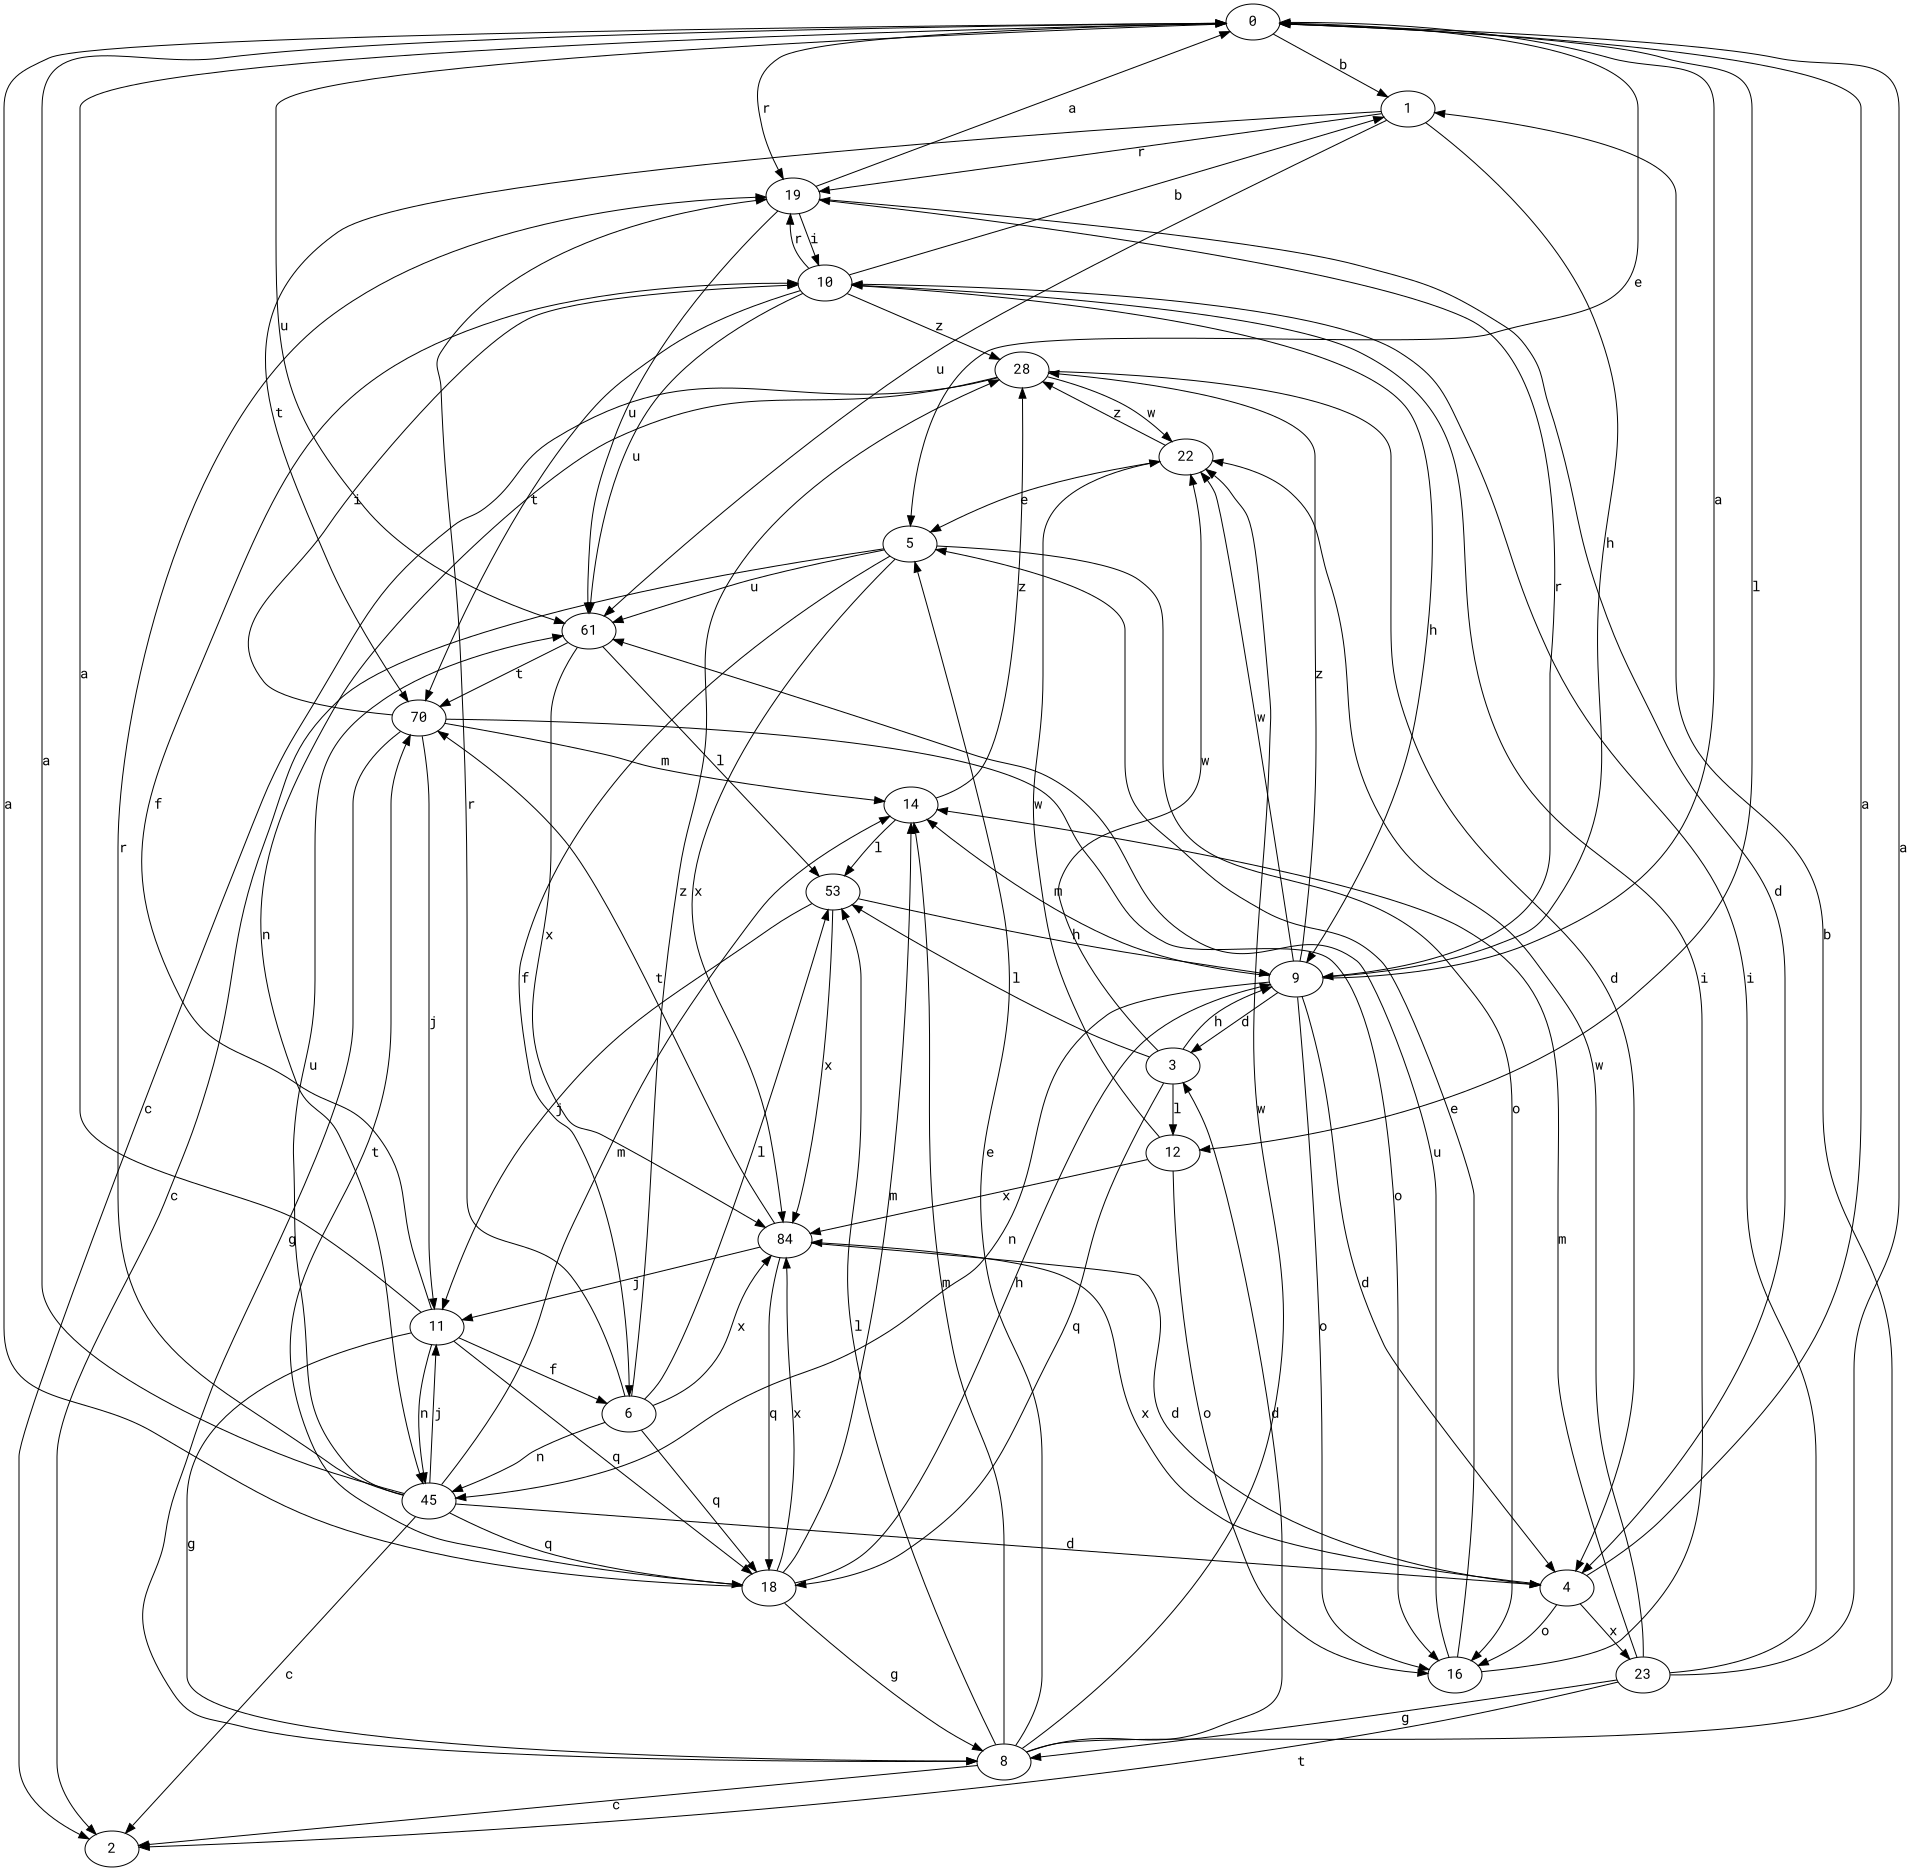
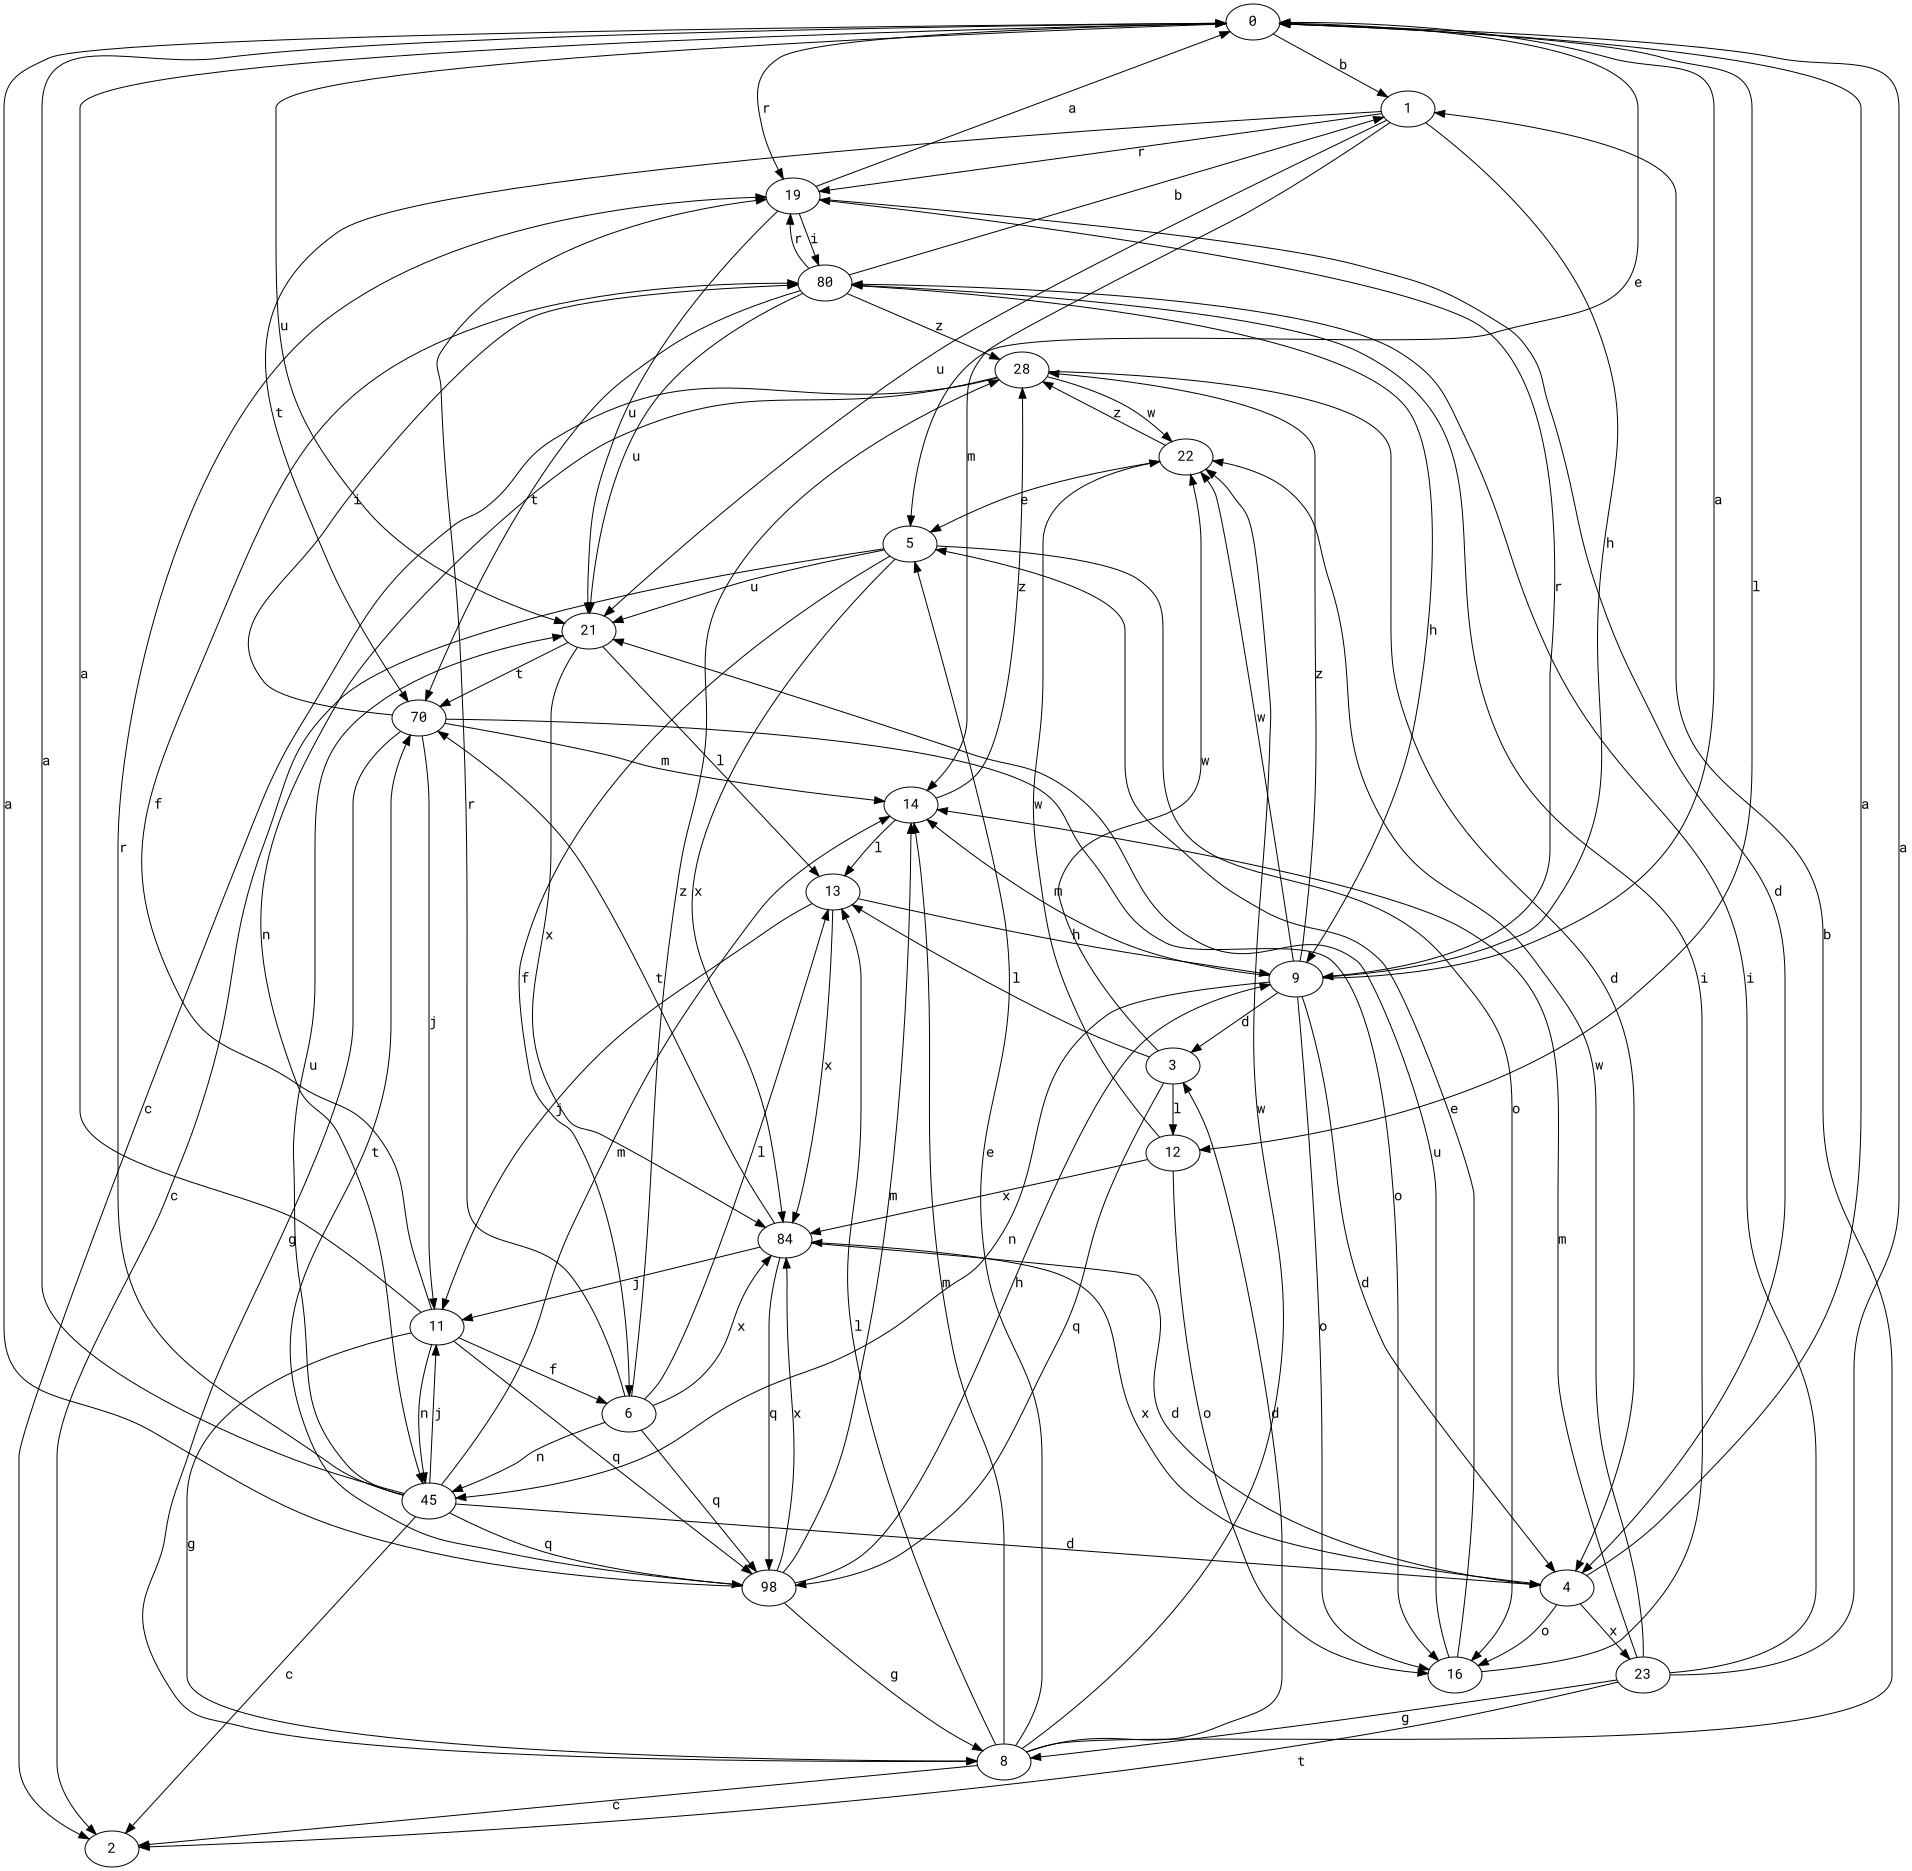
  strict digraph {
    fontname="Roboto Mono"
    node [fontname="Roboto Mono"]
    edge [fontname="Roboto Mono"]
    0
    1
    5
    12
    19
-   21 [label=61]
+   21
    9
    14
    n9 [label=70]
    16
    n11 [label=84]
    2
    6
    22
    4
-   10
-   13 [label=53]
+   10 [label=80]
+   13
    28
    n19 [label=45]
    3
    8
    11
-   18
+   18 [label=98]
    23
    0 -> 1 [label=b]
    0 -> 5 [label=e]
    0 -> 12 [label=l]
    0 -> 19 [label=r]
    0 -> 21 [label=u]
    1 -> 19 [label=r]
    1 -> 21 [label=u]
    1 -> 9 [label=h]
+   1 -> 14 [label=m]
    1 -> n9 [label=t]
    5 -> 21 [label=u]
    5 -> 16 [label=o]
    5 -> n11 [label=x]
    5 -> 2 [label=c]
    5 -> 6 [label=f]
    12 -> 16 [label=o]
    12 -> n11 [label=x]
    12 -> 22 [label=w]
    19 -> 0 [label=a]
    19 -> 21 [label=u]
    19 -> 4 [label=d]
    19 -> 10 [label=i]
    21 -> n9 [label=t]
    21 -> n11 [label=x]
    21 -> 13 [label=l]
    9 -> 0 [label=a]
    9 -> 19 [label=r]
    9 -> 14 [label=m]
    9 -> 16 [label=o]
    9 -> 22 [label=w]
    9 -> 4 [label=d]
    9 -> 28 [label=z]
    9 -> n19 [label=n]
    9 -> 3 [label=d]
    14 -> 13 [label=l]
    14 -> 28 [label=z]
    n9 -> 14 [label=m]
    n9 -> 16 [label=o]
    n9 -> 10 [label=i]
    n9 -> 8 [label=g]
    n9 -> 11 [label=j]
    16 -> 5 [label=e]
    16 -> 21 [label=u]
    16 -> 10 [label=i]
    n11 -> n9 [label=t]
    n11 -> 4 [label=d]
    n11 -> 11 [label=j]
    n11 -> 18 [label=q]
    6 -> 19 [label=r]
    6 -> n11 [label=x]
    6 -> 13 [label=l]
    6 -> 28 [label=z]
    6 -> n19 [label=n]
    6 -> 18 [label=q]
    22 -> 5 [label=e]
    22 -> 28 [label=z]
    4 -> 0 [label=a]
    4 -> 16 [label=o]
    4 -> n11 [label=x]
    4 -> 23 [label=x]
    10 -> 1 [label=b]
    10 -> 19 [label=r]
    10 -> 21 [label=u]
    10 -> 9 [label=h]
    10 -> n9 [label=t]
    10 -> 28 [label=z]
    13 -> 9 [label=h]
    13 -> n11 [label=x]
    13 -> 11 [label=j]
    28 -> 2 [label=c]
    28 -> 22 [label=w]
    28 -> 4 [label=d]
    28 -> n19 [label=n]
    n19 -> 0 [label=a]
    n19 -> 19 [label=r]
    n19 -> 21 [label=u]
    n19 -> 14 [label=m]
    n19 -> 2 [label=c]
    n19 -> 4 [label=d]
    n19 -> 11 [label=j]
    n19 -> 18 [label=q]
    3 -> 12 [label=l]
-   3 -> 9 [label=h]
    3 -> 22 [label=w]
    3 -> 13 [label=l]
    3 -> 18 [label=q]
    8 -> 1 [label=b]
    8 -> 5 [label=e]
    8 -> 14 [label=m]
    8 -> 2 [label=c]
    8 -> 22 [label=w]
    8 -> 13 [label=l]
    8 -> 3 [label=d]
    11 -> 0 [label=a]
    11 -> 6 [label=f]
    11 -> 10 [label=f]
    11 -> n19 [label=n]
    11 -> 8 [label=g]
    11 -> 18 [label=q]
    18 -> 0 [label=a]
    18 -> 9 [label=h]
    18 -> 14 [label=m]
    18 -> n9 [label=t]
    18 -> n11 [label=x]
    18 -> 8 [label=g]
    23 -> 0 [label=a]
    23 -> 14 [label=m]
    23 -> 2 [label=t]
    23 -> 22 [label=w]
    23 -> 10 [label=i]
    23 -> 8 [label=g]
  }
